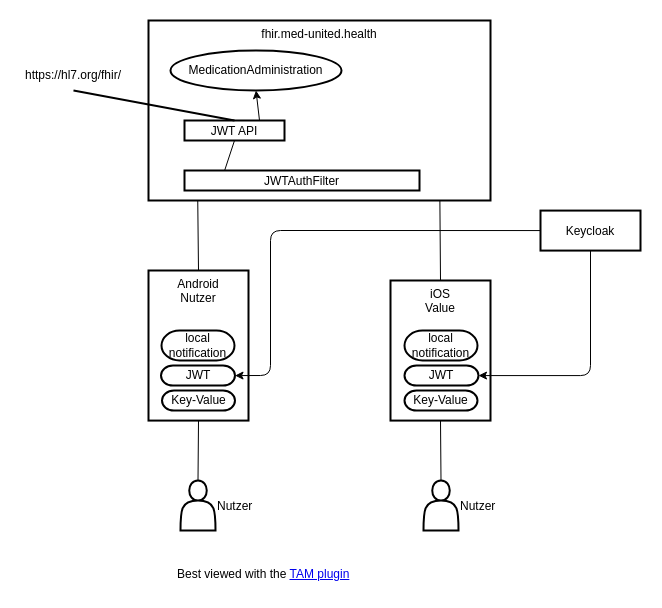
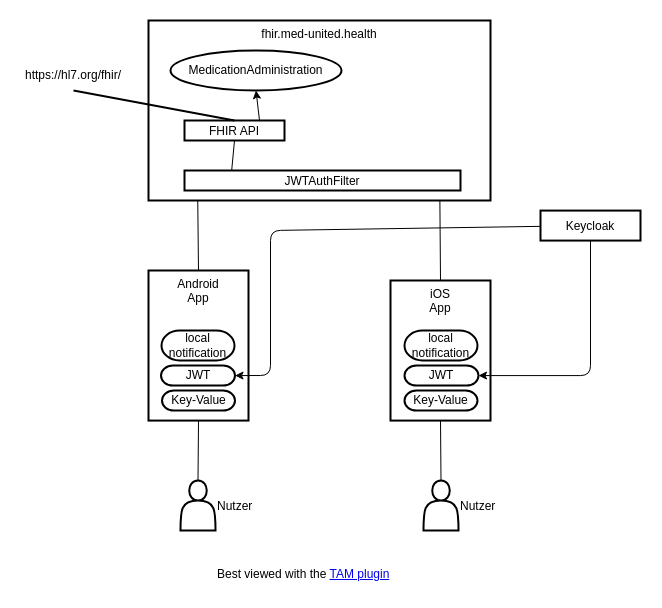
  <mxCell id="0" />
  <mxCell id="1" parent="0" />
  <mxCell id="2" value="Nutzer" style="shape=actor;horizontalLabelPosition=right;align=left;labelPosition=right;strokeWidth=2;" vertex="1" parent="1"><mxGeometry x="180" y="480.08" width="35" height="50" as="geometry" /></mxCell>
- <mxCell id="3" value="Best viewed with the &lt;a href=&quot;https://github.com/ariel-bentu/tam-drawio&quot;&gt;TAM plugin&lt;/a&gt;" style="text;html=1;shape=tamPluginMissing;" vertex="1" connectable="0" parent="1"><mxGeometry x="175" y="560.08" width="200" height="25" as="geometry" /></mxCell>
- <mxCell id="4" value="Android&#10;Nutzer" style="shape=agent;offsetSize=8;strokeWidth=2;verticalAlign=top;" vertex="1" parent="1"><mxGeometry x="148" y="270" width="100" height="150.08" as="geometry" /></mxCell>
+ <mxCell id="3" value="Best viewed with the &lt;a href=&quot;https://github.com/ariel-bentu/tam-drawio&quot;&gt;TAM plugin&lt;/a&gt;" style="text;html=1;shape=tamPluginMissing;" vertex="1" connectable="0" parent="1"><mxGeometry x="215" y="560.08" width="200" height="25" as="geometry" /></mxCell>
+ <mxCell id="4" value="Android&#10;App" style="shape=agent;offsetSize=8;strokeWidth=2;verticalAlign=top;" vertex="1" parent="1"><mxGeometry x="148" y="270" width="100" height="150.08" as="geometry" /></mxCell>
  <mxCell id="5" value="" style="shape=useedge;vertical=true;edgeStyle=none;endArrow=none;useSignPosition=left;useSignDirection=none;entryX=0.5;entryY=1;entryDx=0;entryDy=0;exitX=0.5;exitY=0;exitDx=0;exitDy=0;" edge="1" parent="1" source="2" target="4"><mxGeometry height="160" relative="1" as="geometry"><mxPoint x="180" y="610.08" as="sourcePoint" /><mxPoint x="180" y="450.08" as="targetPoint" /></mxGeometry></mxCell>
- <mxCell id="6" value="iOS&#10;Value" style="shape=agent;offsetSize=8;strokeWidth=2;verticalAlign=top;" vertex="1" parent="1"><mxGeometry x="390" y="280" width="100" height="140.08" as="geometry" /></mxCell>
+ <mxCell id="6" value="iOS&#10;App" style="shape=agent;offsetSize=8;strokeWidth=2;verticalAlign=top;" vertex="1" parent="1"><mxGeometry x="390" y="280" width="100" height="140.08" as="geometry" /></mxCell>
  <mxCell id="7" value="Nutzer" style="shape=actor;horizontalLabelPosition=right;align=left;labelPosition=right;strokeWidth=2;" vertex="1" parent="1"><mxGeometry x="423" y="480.08" width="35" height="50" as="geometry" /></mxCell>
  <mxCell id="8" value="" style="shape=useedge;vertical=true;edgeStyle=none;endArrow=none;useSignPosition=left;useSignDirection=none;entryX=0.5;entryY=1;entryDx=0;entryDy=0;exitX=0.5;exitY=0;exitDx=0;exitDy=0;" edge="1" parent="1" source="7" target="6"><mxGeometry height="160" relative="1" as="geometry"><mxPoint x="460" y="600.08" as="sourcePoint" /><mxPoint x="460" y="440.08" as="targetPoint" /></mxGeometry></mxCell>
  <mxCell id="9" value="fhir.med-united.health" style="shape=agent;offsetSize=8;strokeWidth=2;verticalAlign=top;" vertex="1" parent="1"><mxGeometry x="148" y="20" width="342" height="180" as="geometry" /></mxCell>
  <mxCell id="10" style="edgeStyle=none;html=1;entryX=1;entryY=0.5;entryDx=0;entryDy=0;exitX=0.5;exitY=1;exitDx=0;exitDy=0;" edge="1" parent="1" source="12" target="24"><mxGeometry relative="1" as="geometry"><mxPoint x="590" y="300.08" as="sourcePoint" /><Array as="points"><mxPoint x="590" y="375.08" /></Array></mxGeometry></mxCell>
  <mxCell id="11" style="edgeStyle=none;html=1;entryX=1;entryY=0.5;entryDx=0;entryDy=0;" edge="1" parent="1" source="12" target="25"><mxGeometry relative="1" as="geometry"><Array as="points"><mxPoint x="270" y="230" /><mxPoint x="270" y="375" /></Array></mxGeometry></mxCell>
- <mxCell id="12" value="Keycloak" style="shape=agent;offsetSize=8;strokeWidth=2;" vertex="1" parent="1"><mxGeometry x="540" y="210.08" width="100" height="40" as="geometry" /></mxCell>
+ <mxCell id="12" value="Keycloak" style="shape=agent;offsetSize=8;strokeWidth=2;" vertex="1" parent="1"><mxGeometry x="540" y="210.08" width="100" height="30" as="geometry" /></mxCell>
  <mxCell id="13" value="Key-Value" style="rounded=1;whiteSpace=wrap;html=1;arcSize=60;strokeWidth=2;" vertex="1" parent="1"><mxGeometry x="161.5" y="390.08" width="73" height="20" as="geometry" /></mxCell>
  <mxCell id="14" value="&lt;span&gt;Key-Value&lt;/span&gt;" style="rounded=1;whiteSpace=wrap;html=1;arcSize=60;strokeWidth=2;" vertex="1" parent="1"><mxGeometry x="404" y="390.08" width="73" height="20" as="geometry" /></mxCell>
  <mxCell id="15" style="edgeStyle=none;html=1;entryX=0.5;entryY=1;entryDx=0;entryDy=0;exitX=0.75;exitY=0;exitDx=0;exitDy=0;" edge="1" parent="1" source="16" target="22"><mxGeometry relative="1" as="geometry" /></mxCell>
- <mxCell id="16" value="JWT API" style="shape=agent;offsetSize=8;strokeWidth=2;" vertex="1" parent="1"><mxGeometry x="184" y="120" width="100" height="20" as="geometry" /></mxCell>
+ <mxCell id="16" value="FHIR API" style="shape=agent;offsetSize=8;strokeWidth=2;" vertex="1" parent="1"><mxGeometry x="184" y="120" width="100" height="20" as="geometry" /></mxCell>
  <mxCell id="17" value="https://hl7.org/fhir/" style="text;html=1;strokeColor=none;fillColor=none;align=center;verticalAlign=middle;whiteSpace=wrap;rounded=0;" vertex="1" parent="1"><mxGeometry x="20" y="60" width="106" height="30" as="geometry" /></mxCell>
- <mxCell id="18" value="JWTAuthFilter" style="shape=agent;offsetSize=8;strokeWidth=2;" vertex="1" parent="1"><mxGeometry x="184" y="170" width="235" height="20" as="geometry" /></mxCell>
+ <mxCell id="18" value="JWTAuthFilter" style="shape=agent;offsetSize=8;strokeWidth=2;" vertex="1" parent="1"><mxGeometry x="184" y="170" width="276" height="20" as="geometry" /></mxCell>
  <mxCell id="19" value="" style="shape=useedge;vertical=true;edgeStyle=none;endArrow=none;useSignPosition=left;useSignDirection=none;entryX=0.144;entryY=1.002;entryDx=0;entryDy=0;entryPerimeter=0;exitX=0.5;exitY=0;exitDx=0;exitDy=0;" edge="1" parent="1" source="4" target="9"><mxGeometry height="160" relative="1" as="geometry"><mxPoint x="190" y="400.08" as="sourcePoint" /><mxPoint x="204.148" y="210" as="targetPoint" /></mxGeometry></mxCell>
  <mxCell id="20" value="" style="endArrow=none;dashed=0;html=1;dashPattern=1 3;strokeWidth=2;entryX=0.5;entryY=1;entryDx=0;entryDy=0;exitX=0.5;exitY=0;exitDx=0;exitDy=0;" edge="1" parent="1" source="16" target="17"><mxGeometry width="50" height="50" relative="1" as="geometry"><mxPoint x="210" y="140" as="sourcePoint" /><mxPoint x="260" y="90" as="targetPoint" /></mxGeometry></mxCell>
  <mxCell id="21" value="" style="shape=useedge;vertical=true;edgeStyle=none;endArrow=none;useSignPosition=left;useSignDirection=none;entryX=0.5;entryY=1;entryDx=0;entryDy=0;exitX=0.171;exitY=-0.01;exitDx=0;exitDy=0;exitPerimeter=0;" edge="1" parent="1" source="18" target="16"><mxGeometry height="160" relative="1" as="geometry"><mxPoint x="250" y="310" as="sourcePoint" /><mxPoint x="250" y="150" as="targetPoint" /></mxGeometry></mxCell>
  <mxCell id="22" value="MedicationAdministration" style="ellipse;whiteSpace=wrap;html=1;arcSize=60;strokeWidth=2;" vertex="1" parent="1"><mxGeometry x="170" y="50" width="171" height="40" as="geometry" /></mxCell>
  <mxCell id="23" value="" style="shape=useedge;vertical=true;edgeStyle=none;endArrow=none;useSignPosition=left;useSignDirection=none;entryX=0.852;entryY=0.998;entryDx=0;entryDy=0;entryPerimeter=0;exitX=0.5;exitY=0;exitDx=0;exitDy=0;" edge="1" parent="1" source="6" target="9"><mxGeometry height="160" relative="1" as="geometry"><mxPoint x="380" y="410.08" as="sourcePoint" /><mxPoint x="431.02" y="210.7" as="targetPoint" /></mxGeometry></mxCell>
  <mxCell id="24" value="JWT" style="rounded=1;whiteSpace=wrap;html=1;arcSize=60;strokeWidth=2;" vertex="1" parent="1"><mxGeometry x="404" y="365.08" width="74" height="20" as="geometry" /></mxCell>
  <mxCell id="25" value="JWT" style="rounded=1;whiteSpace=wrap;html=1;arcSize=60;strokeWidth=2;" vertex="1" parent="1"><mxGeometry x="160.5" y="365.08" width="74" height="20" as="geometry" /></mxCell>
  <mxCell id="26" value="local&lt;br&gt;notification" style="rounded=1;whiteSpace=wrap;html=1;arcSize=60;strokeWidth=2;" vertex="1" parent="1"><mxGeometry x="161" y="330" width="73" height="30" as="geometry" /></mxCell>
  <mxCell id="27" value="local notification" style="rounded=1;whiteSpace=wrap;html=1;arcSize=60;strokeWidth=2;" vertex="1" parent="1"><mxGeometry x="404" y="330" width="73" height="30" as="geometry" /></mxCell>
